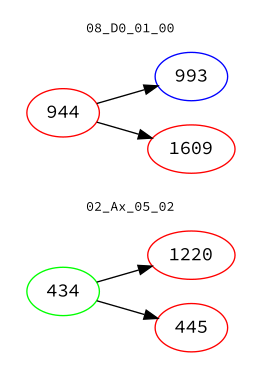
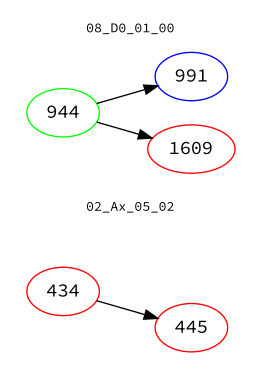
  digraph {
    fontname="Source Code Pro"
    rankdir=LR
    node [color=red fontname="Source Code Pro"]
    edge [color=black fontname="Source Code Pro"]
-   n1 [color=green label=434]
+   n1 [label=434]
    n2 [label=445]
-   n3 [label=1220]
-   n4 [label=944]
+   n4 [color=green label=944]
    n5 [label=1609]
-   n6 [color=blue label=993]
+   n6 [color=blue label=991]
    subgraph cluster_1 {
      color=white
      fontsize=10
      label="02_Ax_05_02"
      n1
      n2
-     n3
    }
    subgraph cluster_2 {
      color=white
      fontsize=10
      label="08_D0_01_00"
      n4
      n5
      n6
    }
    n1 -> n2
-   n1 -> n3
    n4 -> n5
    n4 -> n6
  }
